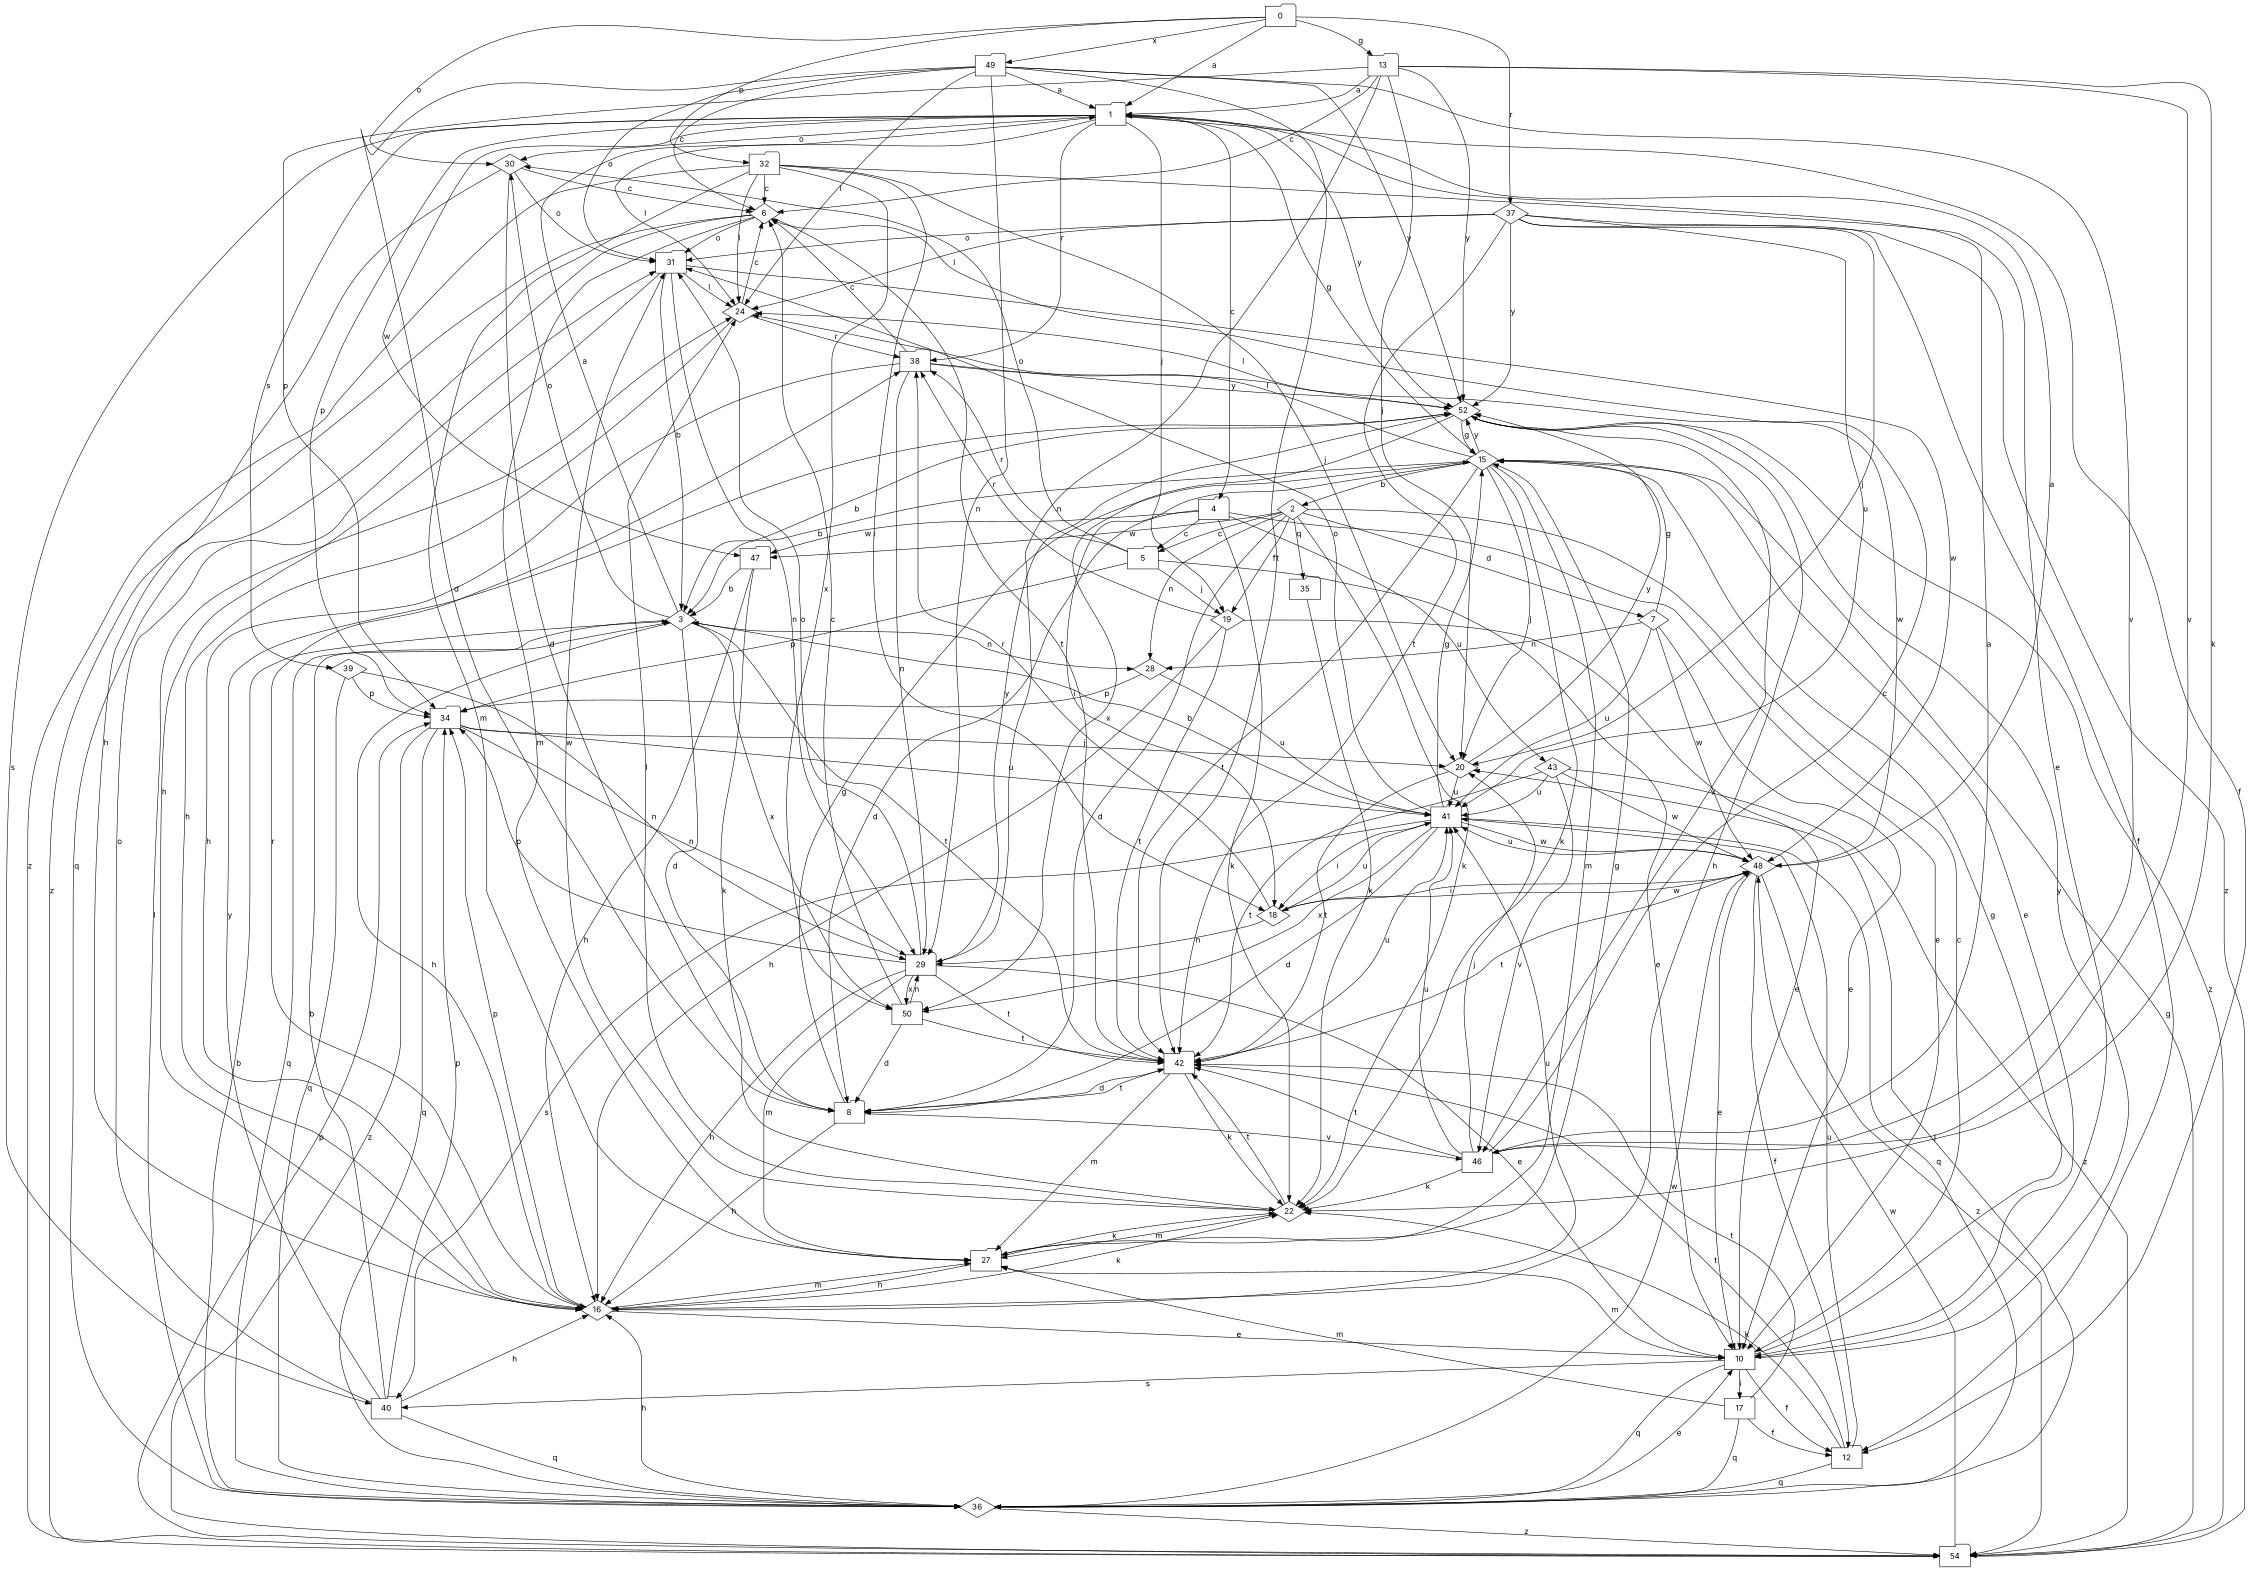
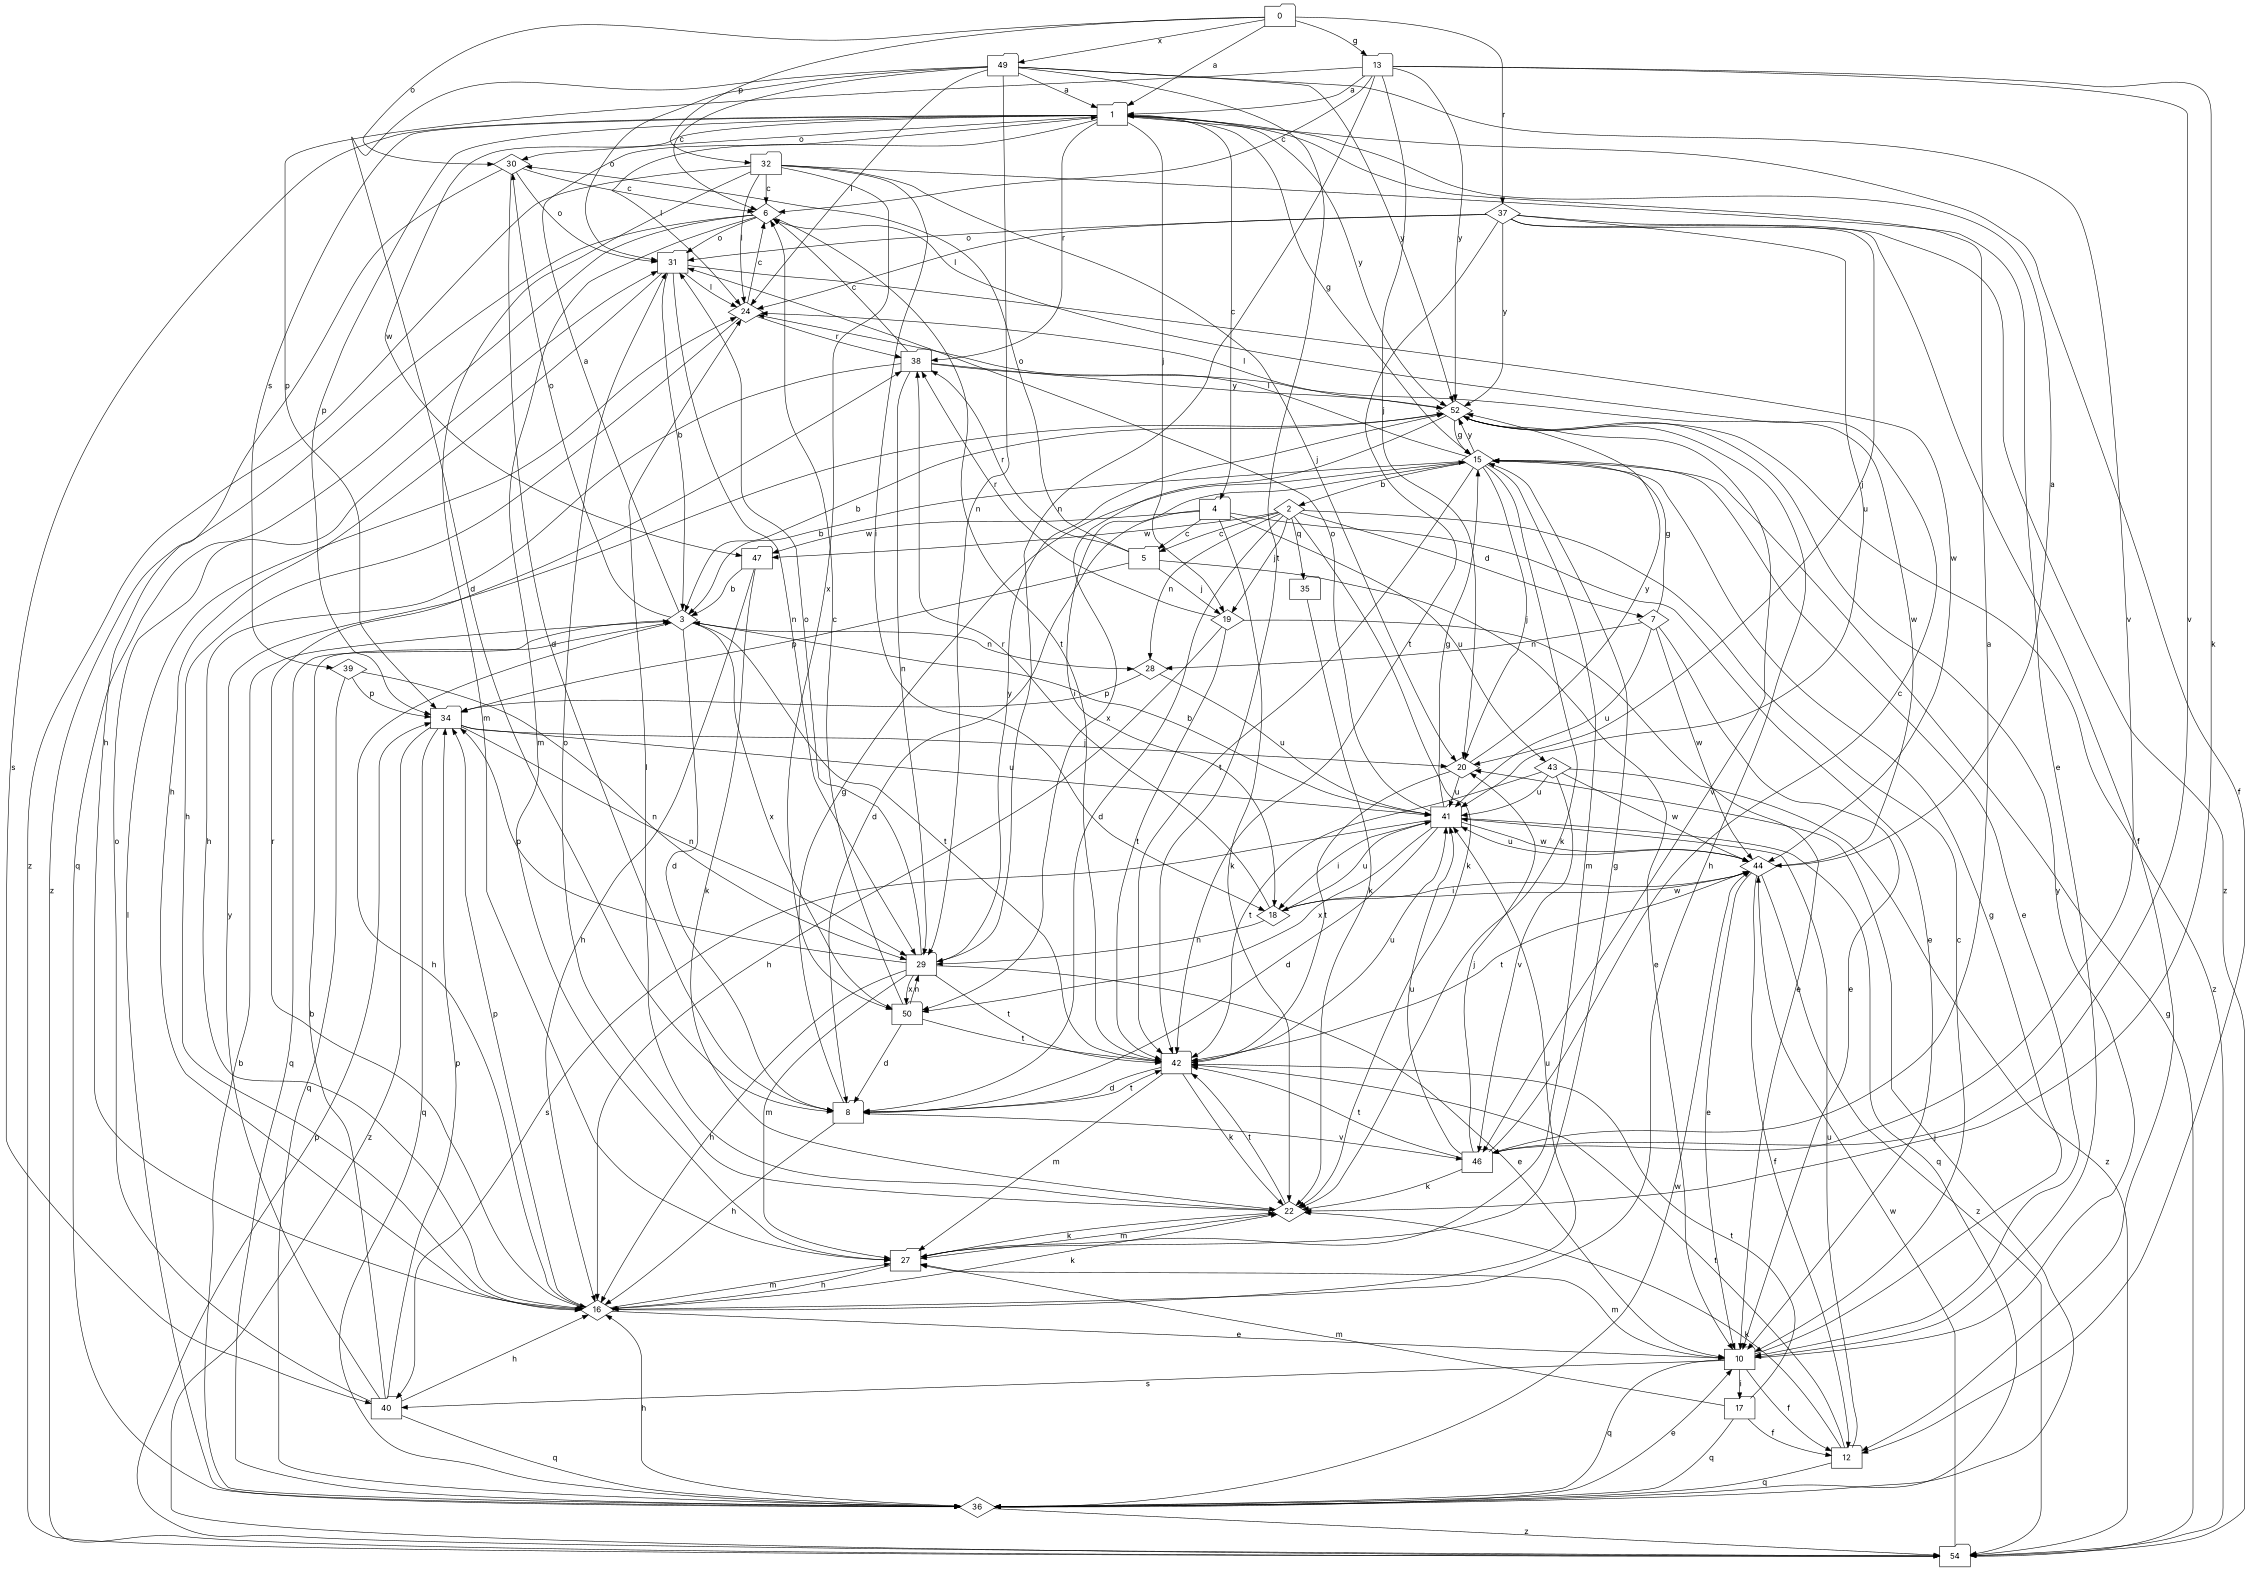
  strict digraph {
    fontname=Inter
    node [fontname=Inter shape=folder]
    edge [fontname=Inter]
    0
    1
    13
    30 [shape=diamond]
    32
    37 [shape=diamond]
    49
    4
    12
    15 [shape=diamond]
    19 [shape=diamond]
    24 [shape=diamond]
    34
    38
    39 [shape=diamond]
    40
    47
    52 [shape=diamond]
    22 [shape=diamond]
    6 [shape=diamond]
    46
    20 [shape=diamond]
    29
    8
    16 [shape=diamond]
    31
    10
    50
    27
    54
    18 [shape=diamond]
    42
    n33 [label=41]
    5
    43 [shape=diamond]
    36 [shape=diamond]
    2 [shape=diamond]
    3 [shape=diamond]
-   48 [shape=diamond]
+   48 [shape=diamond label=44]
    7 [shape=diamond]
    28 [shape=diamond]
    35
    17
    0 -> 1 [label=a]
    0 -> 13 [label=g]
    0 -> 30 [label=o]
    0 -> 32 [label=p]
    0 -> 37 [label=r]
    0 -> 49 [label=x]
    1 -> 30 [label=o]
    1 -> 4 [label=c]
    1 -> 12 [label=f]
    1 -> 15 [label=g]
    1 -> 19 [label=j]
    1 -> 24 [label=l]
    1 -> 34 [label=p]
    1 -> 38 [label=r]
    1 -> 39 [label=s]
    1 -> 40 [label=s]
    1 -> 47 [label=w]
    1 -> 52 [label=y]
    13 -> 1 [label=a]
    13 -> 34 [label=p]
    13 -> 52 [label=y]
    13 -> 22 [label=k]
    13 -> 6 [label=c]
    13 -> 46 [label=v]
    13 -> 20 [label=j]
    13 -> 29 [label=n]
    30 -> 6 [label=c]
    30 -> 8 [label=d]
    30 -> 16 [label=h]
    30 -> 31 [label=o]
    32 -> 24 [label=l]
    32 -> 6 [label=c]
    32 -> 20 [label=j]
    32 -> 10 [label=e]
    32 -> 50 [label=x]
    32 -> 27 [label=m]
    32 -> 54 [label=z]
    32 -> 18 [label=i]
    37 -> 12 [label=f]
    37 -> 24 [label=l]
    37 -> 52 [label=y]
    37 -> 20 [label=j]
    37 -> 31 [label=o]
    37 -> 54 [label=z]
    37 -> 42 [label=t]
    37 -> n33 [label=u]
    49 -> 1 [label=a]
    49 -> 24 [label=l]
    49 -> 52 [label=y]
    49 -> 6 [label=c]
    49 -> 46 [label=v]
    49 -> 29 [label=n]
    49 -> 8 [label=d]
    49 -> 31 [label=o]
    49 -> 42 [label=t]
    4 -> 47 [label=w]
    4 -> 22 [label=k]
    4 -> 8 [label=d]
    4 -> 10 [label=e]
    4 -> 5 [label=c]
    4 -> 43 [label=u]
    12 -> 22 [label=k]
    12 -> 42 [label=t]
    12 -> n33 [label=u]
    12 -> 36 [label=q]
    15 -> 24 [label=l]
    15 -> 52 [label=y]
    15 -> 22 [label=k]
    15 -> 20 [label=j]
    15 -> 10 [label=e]
    15 -> 27 [label=m]
    15 -> 18 [label=i]
    15 -> 42 [label=t]
    15 -> 2 [label=b]
    15 -> 3 [label=b]
    19 -> 38 [label=r]
    19 -> 16 [label=h]
    19 -> 10 [label=e]
    19 -> 42 [label=t]
    24 -> 38 [label=r]
    24 -> 6 [label=c]
    24 -> 16 [label=h]
    34 -> 20 [label=j]
    34 -> 29 [label=n]
    34 -> 54 [label=z]
    34 -> n33 [label=u]
    34 -> 36 [label=q]
    38 -> 52 [label=y]
    38 -> 6 [label=c]
    38 -> 29 [label=n]
    38 -> 16 [label=h]
    38 -> 48 [label=w]
    39 -> 34 [label=p]
    39 -> 29 [label=n]
    39 -> 36 [label=q]
    40 -> 34 [label=p]
    40 -> 52 [label=y]
    40 -> 16 [label=h]
    40 -> 31 [label=o]
    40 -> 36 [label=q]
    40 -> 3 [label=b]
    47 -> 22 [label=k]
    47 -> 16 [label=h]
    47 -> 3 [label=b]
    52 -> 15 [label=g]
    52 -> 24 [label=l]
    52 -> 46 [label=v]
    52 -> 16 [label=h]
    52 -> 50 [label=x]
    52 -> 54 [label=z]
    52 -> 3 [label=b]
    22 -> 24 [label=l]
-   22 -> 31 [label=w]
+   22 -> 31 [label=o]
    22 -> 27 [label=m]
    22 -> 42 [label=t]
    6 -> 31 [label=o]
    6 -> 27 [label=m]
    6 -> 54 [label=z]
    6 -> 42 [label=t]
    6 -> 36 [label=q]
    46 -> 1 [label=a]
    46 -> 22 [label=k]
    46 -> 6 [label=c]
    46 -> 20 [label=j]
    46 -> 42 [label=t]
    46 -> n33 [label=u]
    20 -> 52 [label=y]
    20 -> 42 [label=t]
    20 -> n33 [label=u]
    29 -> 34 [label=p]
    29 -> 52 [label=y]
    29 -> 16 [label=h]
    29 -> 31 [label=o]
    29 -> 10 [label=e]
    29 -> 50 [label=x]
    29 -> 27 [label=m]
    29 -> 42 [label=t]
    8 -> 15 [label=g]
    8 -> 46 [label=v]
    8 -> 16 [label=h]
    8 -> 42 [label=t]
    16 -> 34 [label=p]
    16 -> 38 [label=r]
    16 -> 22 [label=k]
    16 -> 10 [label=e]
    16 -> 27 [label=m]
    16 -> n33 [label=u]
    31 -> 24 [label=l]
    31 -> 29 [label=n]
    31 -> 16 [label=h]
    31 -> 3 [label=b]
    31 -> 48 [label=w]
    10 -> 12 [label=f]
    10 -> 15 [label=g]
    10 -> 40 [label=s]
    10 -> 52 [label=y]
    10 -> 27 [label=m]
    10 -> 36 [label=q]
    10 -> 17 [label=i]
    50 -> 6 [label=c]
    50 -> 29 [label=n]
    50 -> 8 [label=d]
    50 -> 42 [label=t]
    27 -> 15 [label=g]
    27 -> 22 [label=k]
    27 -> 16 [label=h]
    54 -> 15 [label=g]
    54 -> 34 [label=p]
    54 -> 48 [label=w]
    18 -> 38 [label=r]
    18 -> 29 [label=n]
    18 -> n33 [label=u]
    18 -> 48 [label=w]
    42 -> 22 [label=k]
    42 -> 8 [label=d]
    42 -> 27 [label=m]
    42 -> n33 [label=u]
    n33 -> 15 [label=g]
    n33 -> 40 [label=s]
    n33 -> 8 [label=d]
    n33 -> 31 [label=o]
    n33 -> 50 [label=x]
    n33 -> 18 [label=i]
    n33 -> 36 [label=q]
    n33 -> 3 [label=b]
    n33 -> 48 [label=w]
    5 -> 30 [label=o]
    5 -> 19 [label=j]
    5 -> 34 [label=p]
    5 -> 38 [label=r]
    5 -> 10 [label=e]
    43 -> 46 [label=v]
    43 -> 54 [label=z]
    43 -> 42 [label=t]
    43 -> n33 [label=u]
    43 -> 48 [label=w]
    36 -> 24 [label=l]
    36 -> 20 [label=j]
    36 -> 16 [label=h]
    36 -> 10 [label=e]
    36 -> 54 [label=z]
    36 -> 3 [label=b]
    36 -> 48 [label=w]
-   2 -> 19 [label=f]
+   2 -> 19 [label=j]
    2 -> 47 [label=w]
    2 -> 22 [label=k]
    2 -> 8 [label=d]
    2 -> 10 [label=c]
    2 -> 5 [label=c]
    2 -> 7 [label=d]
    2 -> 28 [label=n]
    2 -> 35 [label=q]
    3 -> 1 [label=a]
    3 -> 30 [label=o]
    3 -> 8 [label=d]
    3 -> 16 [label=h]
    3 -> 50 [label=x]
    3 -> 42 [label=t]
    3 -> 36 [label=q]
    3 -> 28 [label=n]
    48 -> 1 [label=a]
    48 -> 12 [label=f]
    48 -> 10 [label=e]
    48 -> 54 [label=z]
    48 -> 18 [label=i]
    48 -> 42 [label=t]
    48 -> n33 [label=u]
    7 -> 15 [label=g]
    7 -> 10 [label=e]
    7 -> n33 [label=u]
    7 -> 48 [label=w]
    7 -> 28 [label=n]
    28 -> 34 [label=p]
    28 -> n33 [label=u]
    35 -> 22 [label=k]
    17 -> 12 [label=f]
    17 -> 27 [label=m]
    17 -> 42 [label=t]
    17 -> 36 [label=q]
  }
